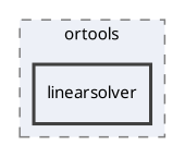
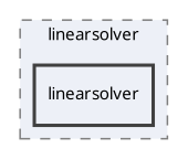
  digraph {
    compound=true
    fontname="Noto Sans"
    n1 [color=grey25 fillcolor="#edf0f7" fontname="Noto Sans" fontsize=10 label=linearsolver shape=box style="filled,bold,"]
    subgraph cluster_1 {
      bgcolor="#edf0f7"
      fontsize=10
-     label=ortools
+     label=linearsolver
      pencolor=grey50
      style="filled,dashed,"
      n1
    }
  }
